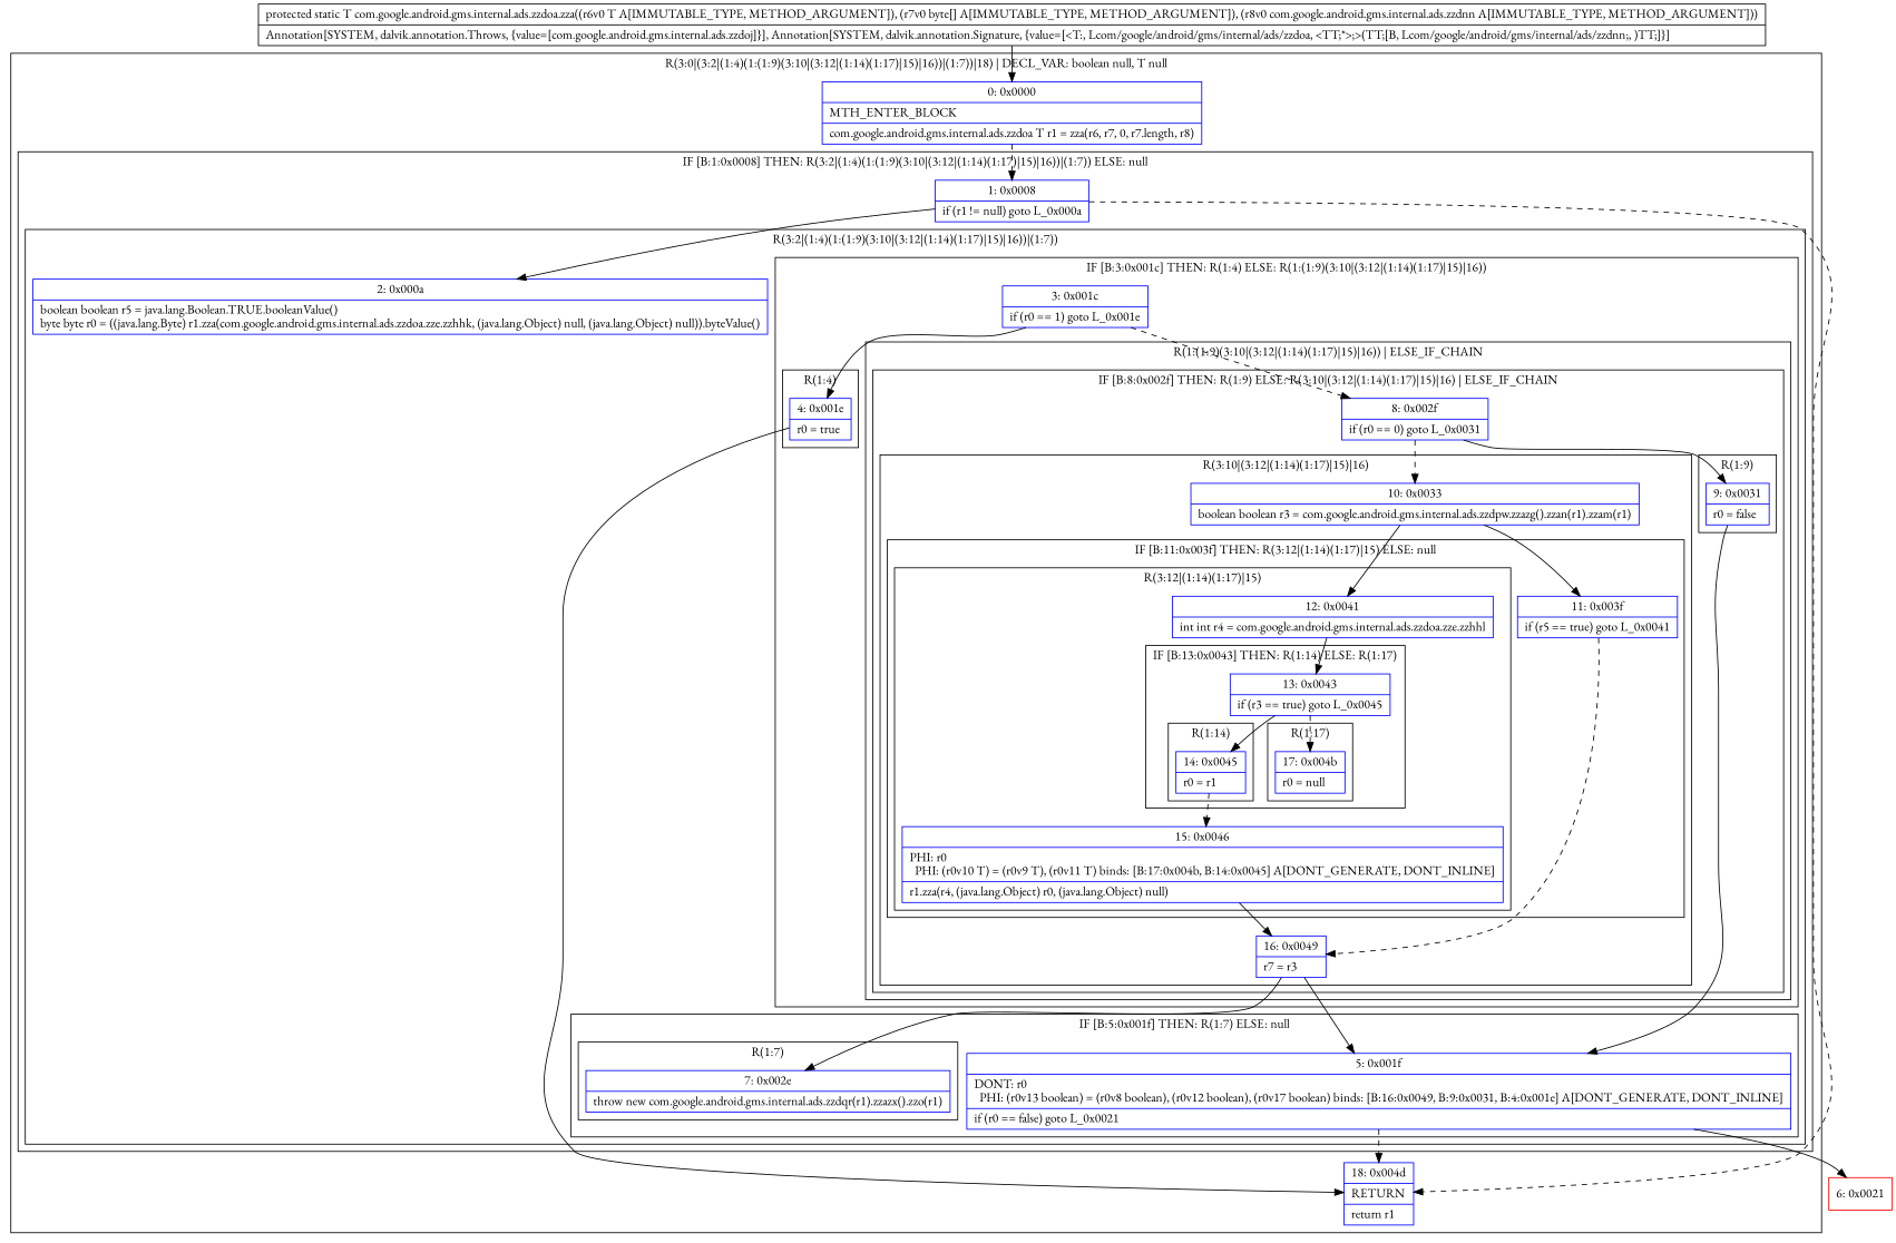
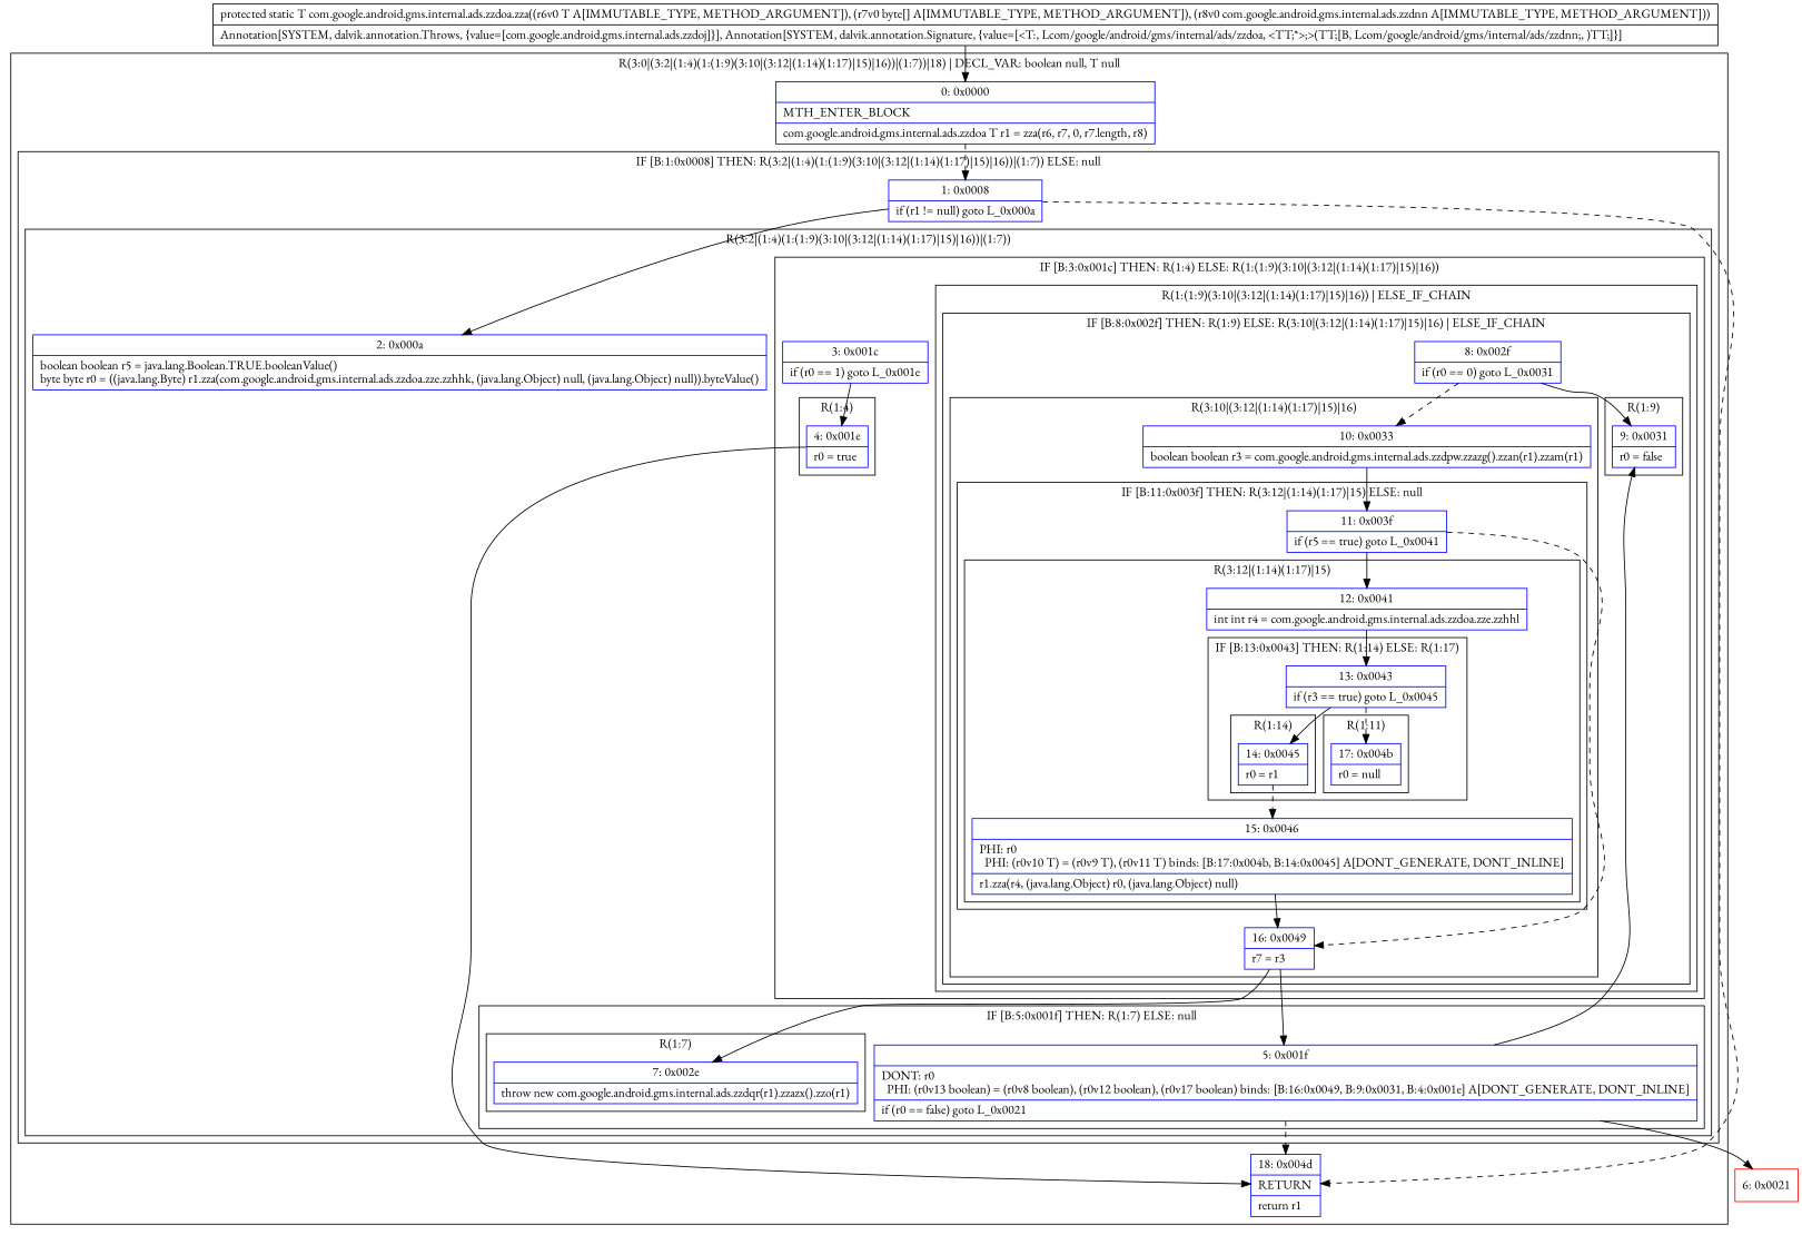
  digraph {
    fontname="EB Garamond"
    node [color=blue fontname="EB Garamond" shape=record]
    edge [fontname="EB Garamond"]
    n1 [label="{4\:\ 0x001e|r0 = true\l}"]
    n2 [label="{9\:\ 0x0031|r0 = false\l}"]
    n3 [label="{14\:\ 0x0045|r0 = r1\l}"]
    n4 [label="{17\:\ 0x004b|r0 = null\l}"]
    n5 [label="{13\:\ 0x0043|if (r3 == true) goto L_0x0045\l}"]
    n6 [label="{12\:\ 0x0041|int int r4 = com.google.android.gms.internal.ads.zzdoa.zze.zzhhl\l}"]
    n7 [label="{15\:\ 0x0046|PHI: r0 \l  PHI: (r0v10 T) = (r0v9 T), (r0v11 T) binds: [B:17:0x004b, B:14:0x0045] A[DONT_GENERATE, DONT_INLINE]\l|r1.zza(r4, (java.lang.Object) r0, (java.lang.Object) null)\l}"]
    n8 [label="{11\:\ 0x003f|if (r5 == true) goto L_0x0041\l}"]
    n9 [label="{10\:\ 0x0033|boolean boolean r3 = com.google.android.gms.internal.ads.zzdpw.zzazg().zzan(r1).zzam(r1)\l}"]
    n10 [label="{16\:\ 0x0049|r7 = r3\l}"]
    n11 [label="{8\:\ 0x002f|if (r0 == 0) goto L_0x0031\l}"]
    n12 [label="{3\:\ 0x001c|if (r0 == 1) goto L_0x001e\l}"]
    n13 [label="{7\:\ 0x002e|throw new com.google.android.gms.internal.ads.zzdqr(r1).zzazx().zzo(r1)\l}"]
    n14 [label="{5\:\ 0x001f|DONT: r0 \l  PHI: (r0v13 boolean) = (r0v8 boolean), (r0v12 boolean), (r0v17 boolean) binds: [B:16:0x0049, B:9:0x0031, B:4:0x001e] A[DONT_GENERATE, DONT_INLINE]\l|if (r0 == false) goto L_0x0021\l}"]
    n15 [label="{2\:\ 0x000a|boolean boolean r5 = java.lang.Boolean.TRUE.booleanValue()\lbyte byte r0 = ((java.lang.Byte) r1.zza(com.google.android.gms.internal.ads.zzdoa.zze.zzhhk, (java.lang.Object) null, (java.lang.Object) null)).byteValue()\l}"]
    n16 [label="{1\:\ 0x0008|if (r1 != null) goto L_0x000a\l}"]
    n17 [label="{0\:\ 0x0000|MTH_ENTER_BLOCK\l|com.google.android.gms.internal.ads.zzdoa T r1 = zza(r6, r7, 0, r7.length, r8)\l}"]
    n18 [label="{18\:\ 0x004d|RETURN\l|return r1\l}"]
    n19 [color=red label="{6\:\ 0x0021}"]
    n20 [label="{protected static T com.google.android.gms.internal.ads.zzdoa.zza((r6v0 T A[IMMUTABLE_TYPE, METHOD_ARGUMENT]), (r7v0 byte[] A[IMMUTABLE_TYPE, METHOD_ARGUMENT]), (r8v0 com.google.android.gms.internal.ads.zzdnn A[IMMUTABLE_TYPE, METHOD_ARGUMENT]))  | Annotation[SYSTEM, dalvik.annotation.Throws, \{value=[com.google.android.gms.internal.ads.zzdoj]\}], Annotation[SYSTEM, dalvik.annotation.Signature, \{value=[\<T:, Lcom\/google\/android\/gms\/internal\/ads\/zzdoa, \<TT;*\>;\>(TT;[B, Lcom\/google\/android\/gms\/internal\/ads\/zzdnn;, )TT;]\}]\l}" color=""]
    subgraph cluster_1 {
      label="R(3:0|(3:2|(1:4)(1:(1:9)(3:10|(3:12|(1:14)(1:17)|15)|16))|(1:7))|18) | DECL_VAR: boolean null, T null\l"
      n17
      n18
      subgraph cluster_2 {
        label="IF [B:1:0x0008] THEN: R(3:2|(1:4)(1:(1:9)(3:10|(3:12|(1:14)(1:17)|15)|16))|(1:7)) ELSE: null"
        n16
        subgraph cluster_3 {
          label="R(3:2|(1:4)(1:(1:9)(3:10|(3:12|(1:14)(1:17)|15)|16))|(1:7))"
          n15
          subgraph cluster_4 {
            label="IF [B:3:0x001c] THEN: R(1:4) ELSE: R(1:(1:9)(3:10|(3:12|(1:14)(1:17)|15)|16))"
            n12
            subgraph cluster_5 {
              label="R(1:4)"
              n1
            }
            subgraph cluster_6 {
              label="R(1:(1:9)(3:10|(3:12|(1:14)(1:17)|15)|16)) | ELSE_IF_CHAIN\l"
              subgraph cluster_7 {
                label="IF [B:8:0x002f] THEN: R(1:9) ELSE: R(3:10|(3:12|(1:14)(1:17)|15)|16) | ELSE_IF_CHAIN\l"
                n11
                subgraph cluster_8 {
                  label="R(1:9)"
                  n2
                }
                subgraph cluster_9 {
                  label="R(3:10|(3:12|(1:14)(1:17)|15)|16)"
                  n9
                  n10
                  subgraph cluster_10 {
                    label="IF [B:11:0x003f] THEN: R(3:12|(1:14)(1:17)|15) ELSE: null"
                    n8
                    subgraph cluster_11 {
                      label="R(3:12|(1:14)(1:17)|15)"
                      n6
                      n7
                      subgraph cluster_12 {
                        label="IF [B:13:0x0043] THEN: R(1:14) ELSE: R(1:17)"
                        n5
                        subgraph cluster_13 {
                          label="R(1:14)"
                          n3
                        }
                        subgraph cluster_14 {
-                         label="R(1:17)"
+                         label="R(1:11)"
                          n4
                        }
                      }
                    }
                  }
                }
              }
            }
          }
          subgraph cluster_15 {
            label="IF [B:5:0x001f] THEN: R(1:7) ELSE: null"
            n14
            subgraph cluster_16 {
              label="R(1:7)"
              n13
            }
          }
        }
      }
    }
    n1 -> n18
-   n2 -> n14
+   n14 -> n2
    n3 -> n7 [style=dashed]
    n5 -> n3
    n5 -> n4 [style=dashed]
    n6 -> n5
    n7 -> n10
-   n9 -> n6
+   n8 -> n6
    n8 -> n10 [style=dashed]
    n9 -> n8
    n10 -> n13
    n10 -> n14
    n11 -> n2
    n11 -> n9 [style=dashed]
    n12 -> n1
-   n12 -> n11 [style=dashed]
    n14 -> n18 [style=dashed]
    n14 -> n19
    n16 -> n15
    n16 -> n18 [style=dashed]
    n17 -> n16 [style=dashed]
    n20 -> n17
  }
